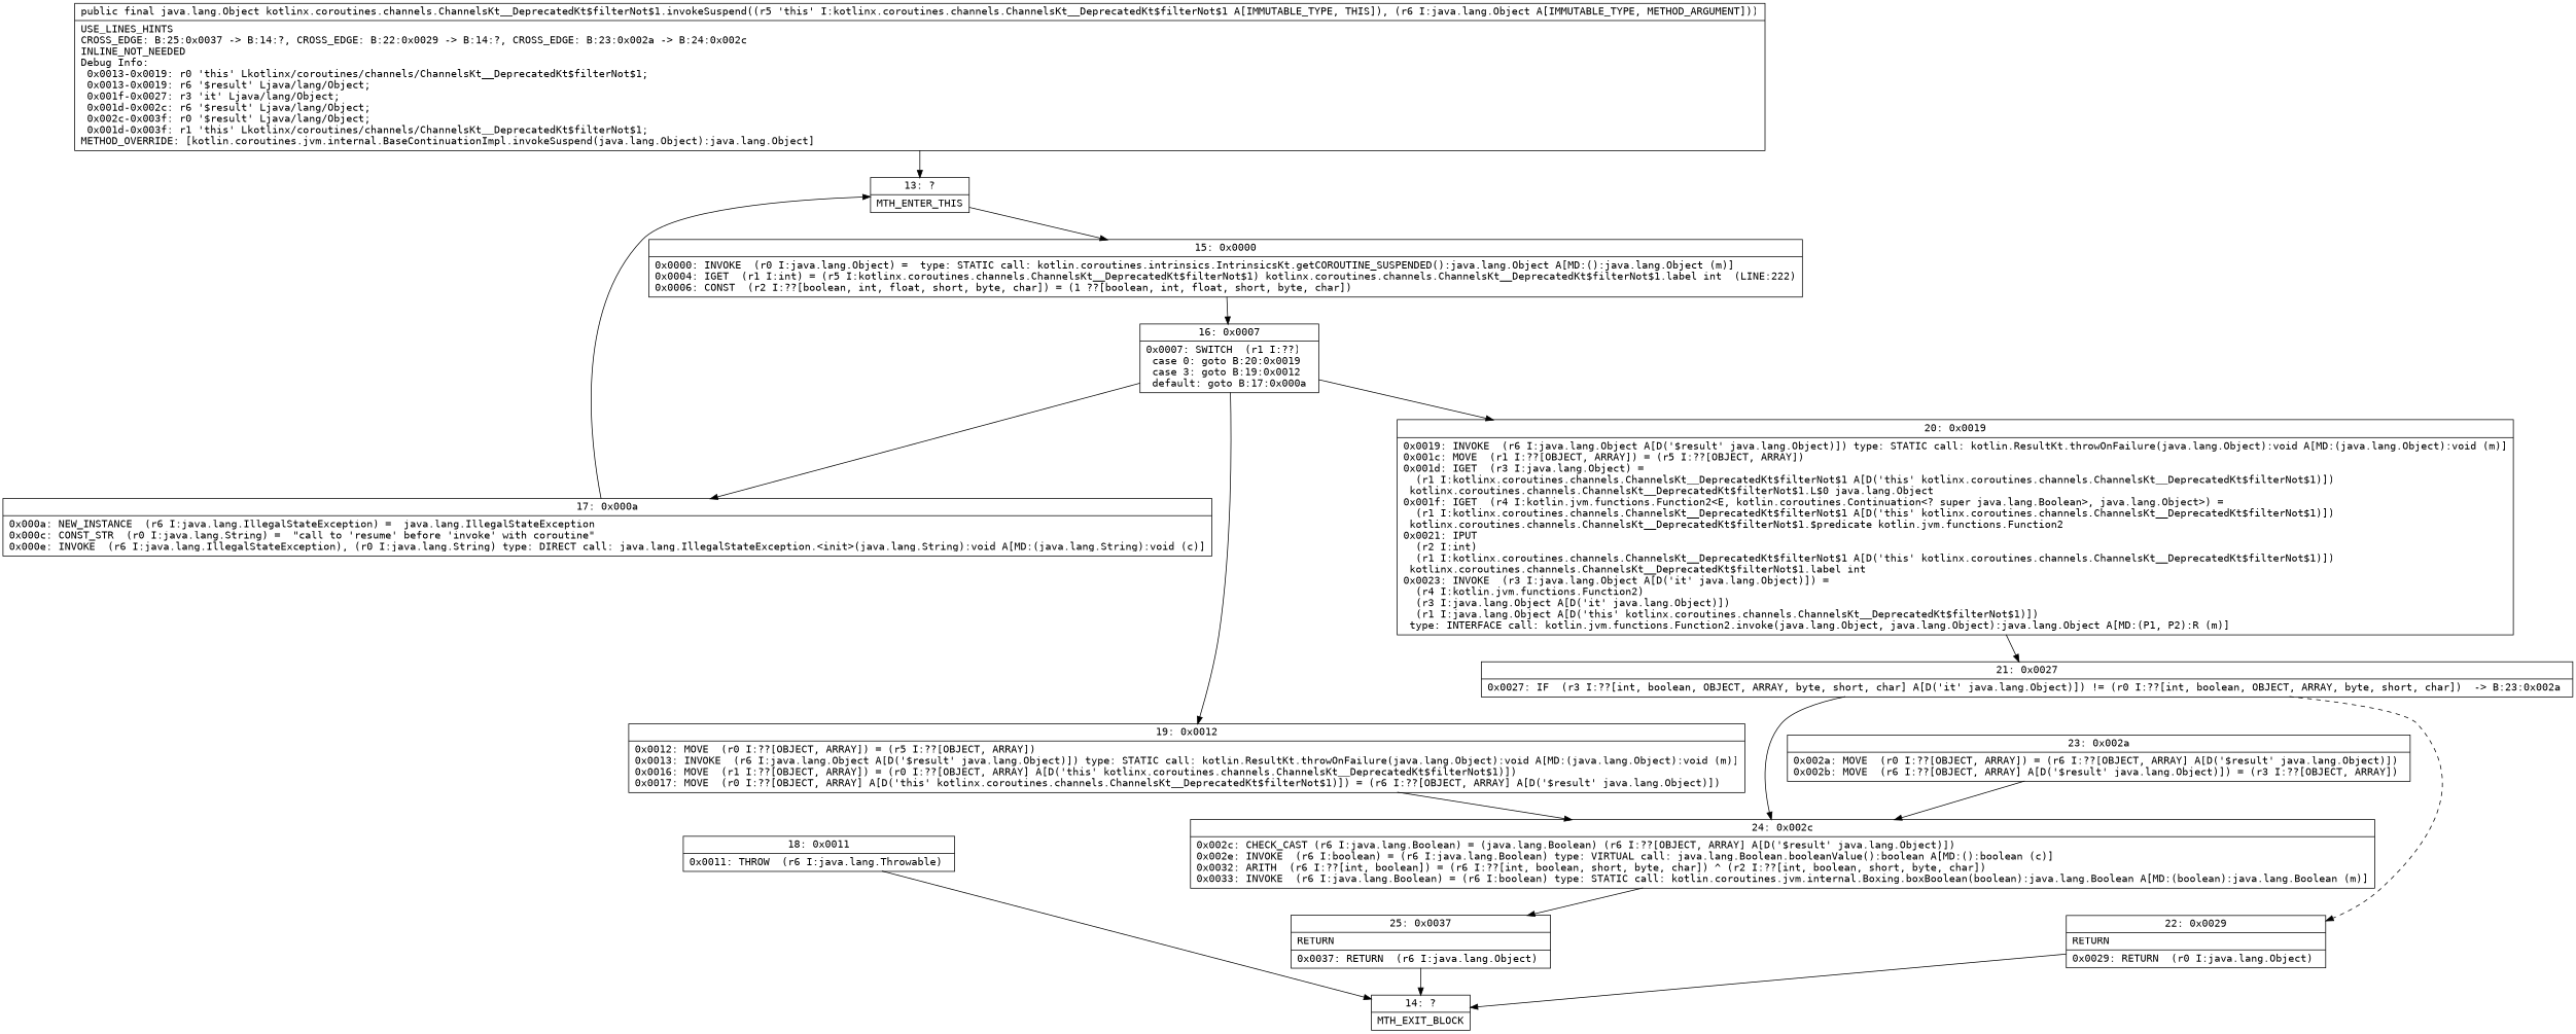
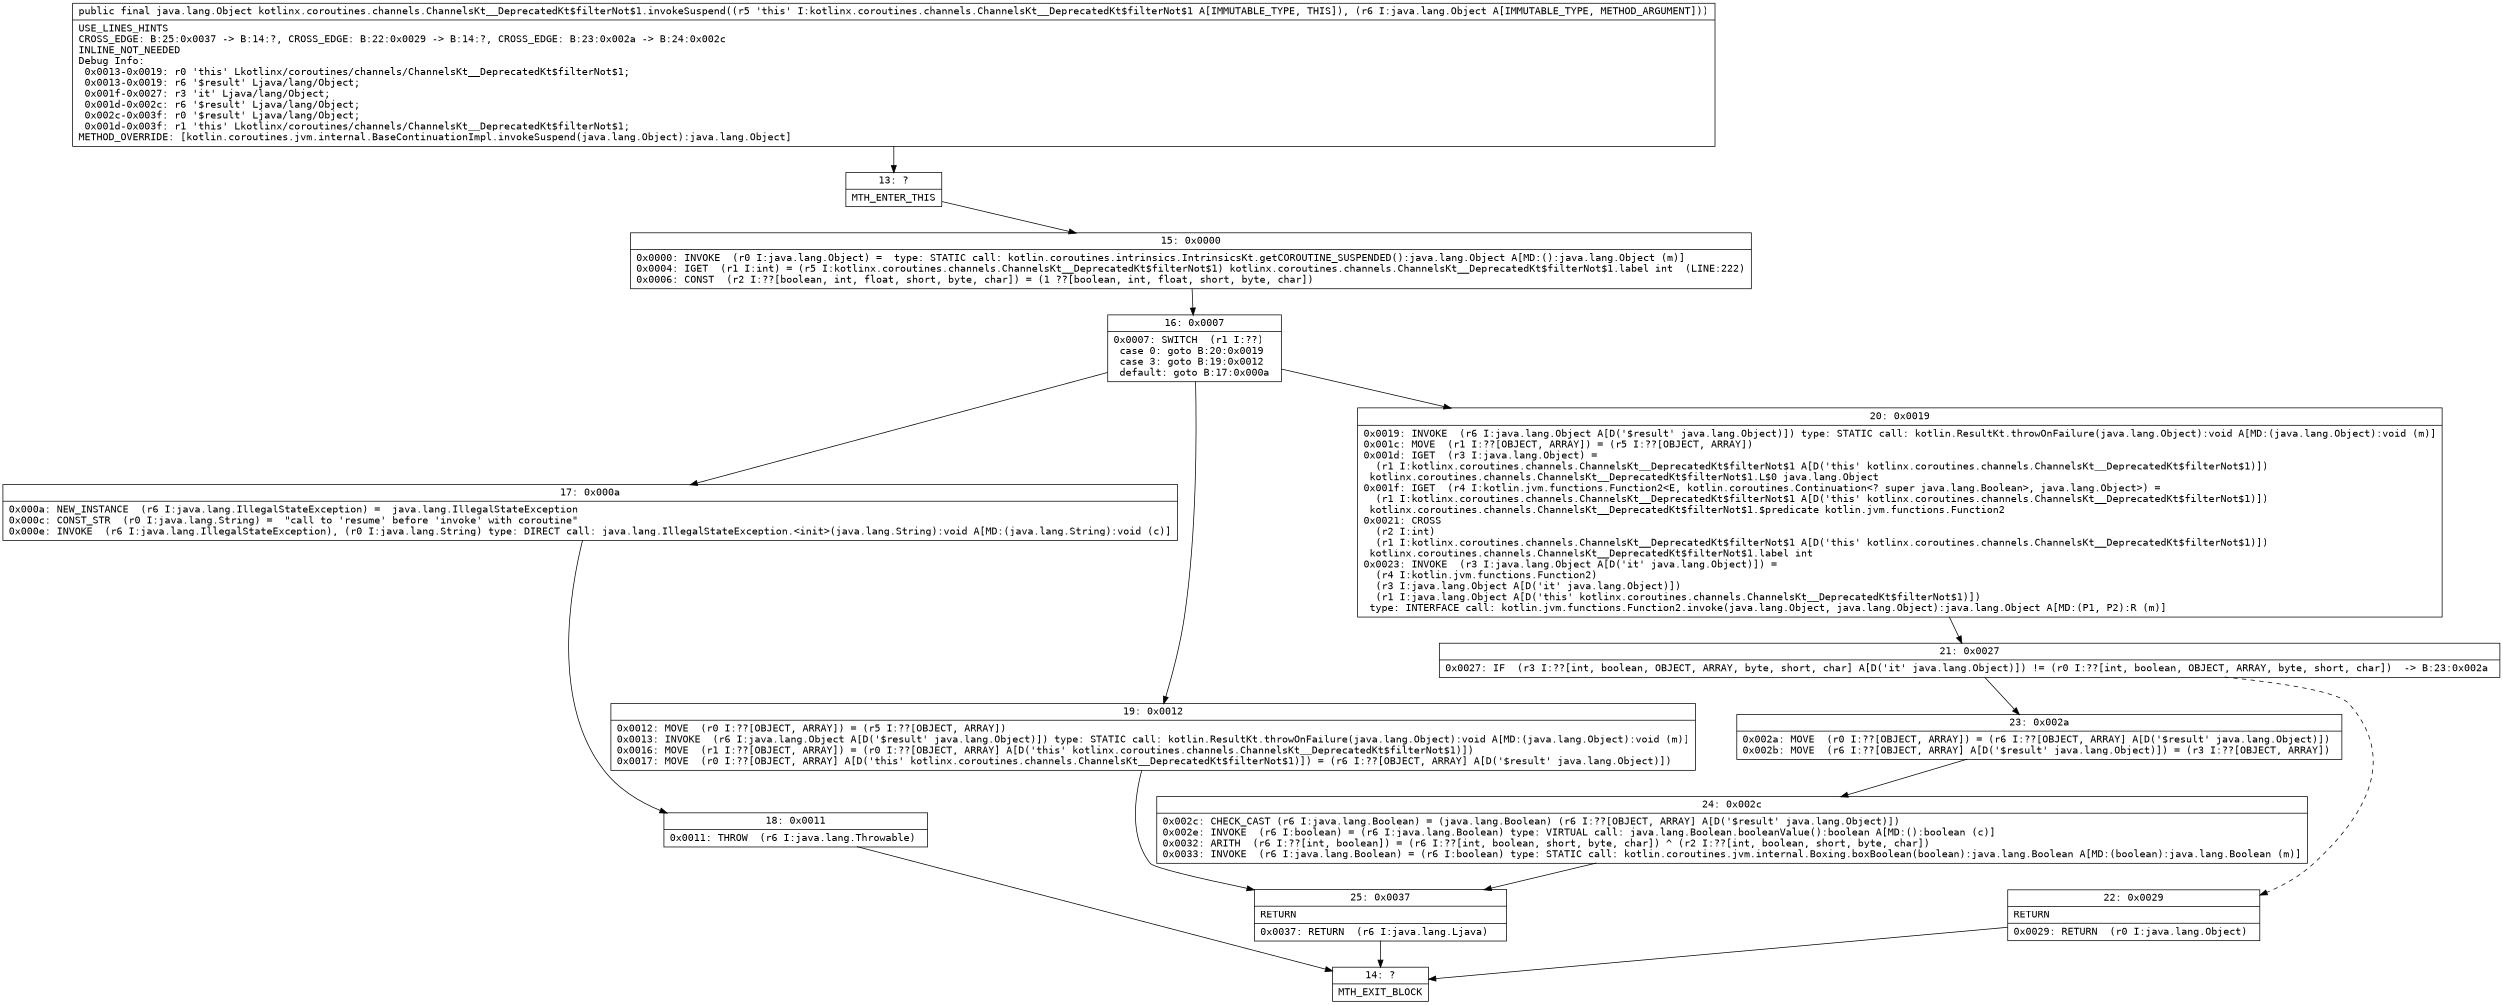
  digraph {
    fontname="DejaVu Sans Mono"
    node [fontname="DejaVu Sans Mono" shape=record]
    edge [fontname="DejaVu Sans Mono"]
    n1 [label="{13\:\ ?|MTH_ENTER_THIS\l}"]
    n2 [label="{15\:\ 0x0000|0x0000: INVOKE  (r0 I:java.lang.Object) =  type: STATIC call: kotlin.coroutines.intrinsics.IntrinsicsKt.getCOROUTINE_SUSPENDED():java.lang.Object A[MD:():java.lang.Object (m)]\l0x0004: IGET  (r1 I:int) = (r5 I:kotlinx.coroutines.channels.ChannelsKt__DeprecatedKt$filterNot$1) kotlinx.coroutines.channels.ChannelsKt__DeprecatedKt$filterNot$1.label int  (LINE:222)\l0x0006: CONST  (r2 I:??[boolean, int, float, short, byte, char]) = (1 ??[boolean, int, float, short, byte, char]) \l}"]
    n3 [label="{16\:\ 0x0007|0x0007: SWITCH  (r1 I:??)\l case 0: goto B:20:0x0019\l case 3: goto B:19:0x0012\l default: goto B:17:0x000a \l}"]
    n4 [label="{17\:\ 0x000a|0x000a: NEW_INSTANCE  (r6 I:java.lang.IllegalStateException) =  java.lang.IllegalStateException \l0x000c: CONST_STR  (r0 I:java.lang.String) =  \"call to 'resume' before 'invoke' with coroutine\" \l0x000e: INVOKE  (r6 I:java.lang.IllegalStateException), (r0 I:java.lang.String) type: DIRECT call: java.lang.IllegalStateException.\<init\>(java.lang.String):void A[MD:(java.lang.String):void (c)]\l}"]
    n5 [label="{19\:\ 0x0012|0x0012: MOVE  (r0 I:??[OBJECT, ARRAY]) = (r5 I:??[OBJECT, ARRAY]) \l0x0013: INVOKE  (r6 I:java.lang.Object A[D('$result' java.lang.Object)]) type: STATIC call: kotlin.ResultKt.throwOnFailure(java.lang.Object):void A[MD:(java.lang.Object):void (m)]\l0x0016: MOVE  (r1 I:??[OBJECT, ARRAY]) = (r0 I:??[OBJECT, ARRAY] A[D('this' kotlinx.coroutines.channels.ChannelsKt__DeprecatedKt$filterNot$1)]) \l0x0017: MOVE  (r0 I:??[OBJECT, ARRAY] A[D('this' kotlinx.coroutines.channels.ChannelsKt__DeprecatedKt$filterNot$1)]) = (r6 I:??[OBJECT, ARRAY] A[D('$result' java.lang.Object)]) \l}"]
-   n6 [label="{20\:\ 0x0019|0x0019: INVOKE  (r6 I:java.lang.Object A[D('$result' java.lang.Object)]) type: STATIC call: kotlin.ResultKt.throwOnFailure(java.lang.Object):void A[MD:(java.lang.Object):void (m)]\l0x001c: MOVE  (r1 I:??[OBJECT, ARRAY]) = (r5 I:??[OBJECT, ARRAY]) \l0x001d: IGET  (r3 I:java.lang.Object) = \l  (r1 I:kotlinx.coroutines.channels.ChannelsKt__DeprecatedKt$filterNot$1 A[D('this' kotlinx.coroutines.channels.ChannelsKt__DeprecatedKt$filterNot$1)])\l kotlinx.coroutines.channels.ChannelsKt__DeprecatedKt$filterNot$1.L$0 java.lang.Object \l0x001f: IGET  (r4 I:kotlin.jvm.functions.Function2\<E, kotlin.coroutines.Continuation\<? super java.lang.Boolean\>, java.lang.Object\>) = \l  (r1 I:kotlinx.coroutines.channels.ChannelsKt__DeprecatedKt$filterNot$1 A[D('this' kotlinx.coroutines.channels.ChannelsKt__DeprecatedKt$filterNot$1)])\l kotlinx.coroutines.channels.ChannelsKt__DeprecatedKt$filterNot$1.$predicate kotlin.jvm.functions.Function2 \l0x0021: IPUT  \l  (r2 I:int)\l  (r1 I:kotlinx.coroutines.channels.ChannelsKt__DeprecatedKt$filterNot$1 A[D('this' kotlinx.coroutines.channels.ChannelsKt__DeprecatedKt$filterNot$1)])\l kotlinx.coroutines.channels.ChannelsKt__DeprecatedKt$filterNot$1.label int \l0x0023: INVOKE  (r3 I:java.lang.Object A[D('it' java.lang.Object)]) = \l  (r4 I:kotlin.jvm.functions.Function2)\l  (r3 I:java.lang.Object A[D('it' java.lang.Object)])\l  (r1 I:java.lang.Object A[D('this' kotlinx.coroutines.channels.ChannelsKt__DeprecatedKt$filterNot$1)])\l type: INTERFACE call: kotlin.jvm.functions.Function2.invoke(java.lang.Object, java.lang.Object):java.lang.Object A[MD:(P1, P2):R (m)]\l}"]
+   n6 [label="{20\:\ 0x0019|0x0019: INVOKE  (r6 I:java.lang.Object A[D('$result' java.lang.Object)]) type: STATIC call: kotlin.ResultKt.throwOnFailure(java.lang.Object):void A[MD:(java.lang.Object):void (m)]\l0x001c: MOVE  (r1 I:??[OBJECT, ARRAY]) = (r5 I:??[OBJECT, ARRAY]) \l0x001d: IGET  (r3 I:java.lang.Object) = \l  (r1 I:kotlinx.coroutines.channels.ChannelsKt__DeprecatedKt$filterNot$1 A[D('this' kotlinx.coroutines.channels.ChannelsKt__DeprecatedKt$filterNot$1)])\l kotlinx.coroutines.channels.ChannelsKt__DeprecatedKt$filterNot$1.L$0 java.lang.Object \l0x001f: IGET  (r4 I:kotlin.jvm.functions.Function2\<E, kotlin.coroutines.Continuation\<? super java.lang.Boolean\>, java.lang.Object\>) = \l  (r1 I:kotlinx.coroutines.channels.ChannelsKt__DeprecatedKt$filterNot$1 A[D('this' kotlinx.coroutines.channels.ChannelsKt__DeprecatedKt$filterNot$1)])\l kotlinx.coroutines.channels.ChannelsKt__DeprecatedKt$filterNot$1.$predicate kotlin.jvm.functions.Function2 \l0x0021: CROSS  \l  (r2 I:int)\l  (r1 I:kotlinx.coroutines.channels.ChannelsKt__DeprecatedKt$filterNot$1 A[D('this' kotlinx.coroutines.channels.ChannelsKt__DeprecatedKt$filterNot$1)])\l kotlinx.coroutines.channels.ChannelsKt__DeprecatedKt$filterNot$1.label int \l0x0023: INVOKE  (r3 I:java.lang.Object A[D('it' java.lang.Object)]) = \l  (r4 I:kotlin.jvm.functions.Function2)\l  (r3 I:java.lang.Object A[D('it' java.lang.Object)])\l  (r1 I:java.lang.Object A[D('this' kotlinx.coroutines.channels.ChannelsKt__DeprecatedKt$filterNot$1)])\l type: INTERFACE call: kotlin.jvm.functions.Function2.invoke(java.lang.Object, java.lang.Object):java.lang.Object A[MD:(P1, P2):R (m)]\l}"]
    n7 [label="{18\:\ 0x0011|0x0011: THROW  (r6 I:java.lang.Throwable) \l}"]
    n8 [label="{24\:\ 0x002c|0x002c: CHECK_CAST (r6 I:java.lang.Boolean) = (java.lang.Boolean) (r6 I:??[OBJECT, ARRAY] A[D('$result' java.lang.Object)]) \l0x002e: INVOKE  (r6 I:boolean) = (r6 I:java.lang.Boolean) type: VIRTUAL call: java.lang.Boolean.booleanValue():boolean A[MD:():boolean (c)]\l0x0032: ARITH  (r6 I:??[int, boolean]) = (r6 I:??[int, boolean, short, byte, char]) ^ (r2 I:??[int, boolean, short, byte, char]) \l0x0033: INVOKE  (r6 I:java.lang.Boolean) = (r6 I:boolean) type: STATIC call: kotlin.coroutines.jvm.internal.Boxing.boxBoolean(boolean):java.lang.Boolean A[MD:(boolean):java.lang.Boolean (m)]\l}"]
    n9 [label="{21\:\ 0x0027|0x0027: IF  (r3 I:??[int, boolean, OBJECT, ARRAY, byte, short, char] A[D('it' java.lang.Object)]) != (r0 I:??[int, boolean, OBJECT, ARRAY, byte, short, char])  \-\> B:23:0x002a \l}"]
    n10 [label="{14\:\ ?|MTH_EXIT_BLOCK\l}"]
-   n11 [label="{25\:\ 0x0037|RETURN\l|0x0037: RETURN  (r6 I:java.lang.Object) \l}"]
+   n11 [label="{25\:\ 0x0037|RETURN\l|0x0037: RETURN  (r6 I:java.lang.Ljava) \l}"]
    n12 [label="{22\:\ 0x0029|RETURN\l|0x0029: RETURN  (r0 I:java.lang.Object) \l}"]
    n13 [label="{23\:\ 0x002a|0x002a: MOVE  (r0 I:??[OBJECT, ARRAY]) = (r6 I:??[OBJECT, ARRAY] A[D('$result' java.lang.Object)]) \l0x002b: MOVE  (r6 I:??[OBJECT, ARRAY] A[D('$result' java.lang.Object)]) = (r3 I:??[OBJECT, ARRAY]) \l}"]
    n14 [label="{public final java.lang.Object kotlinx.coroutines.channels.ChannelsKt__DeprecatedKt$filterNot$1.invokeSuspend((r5 'this' I:kotlinx.coroutines.channels.ChannelsKt__DeprecatedKt$filterNot$1 A[IMMUTABLE_TYPE, THIS]), (r6 I:java.lang.Object A[IMMUTABLE_TYPE, METHOD_ARGUMENT]))  | USE_LINES_HINTS\lCROSS_EDGE: B:25:0x0037 \-\> B:14:?, CROSS_EDGE: B:22:0x0029 \-\> B:14:?, CROSS_EDGE: B:23:0x002a \-\> B:24:0x002c\lINLINE_NOT_NEEDED\lDebug Info:\l  0x0013\-0x0019: r0 'this' Lkotlinx\/coroutines\/channels\/ChannelsKt__DeprecatedKt$filterNot$1;\l  0x0013\-0x0019: r6 '$result' Ljava\/lang\/Object;\l  0x001f\-0x0027: r3 'it' Ljava\/lang\/Object;\l  0x001d\-0x002c: r6 '$result' Ljava\/lang\/Object;\l  0x002c\-0x003f: r0 '$result' Ljava\/lang\/Object;\l  0x001d\-0x003f: r1 'this' Lkotlinx\/coroutines\/channels\/ChannelsKt__DeprecatedKt$filterNot$1;\lMETHOD_OVERRIDE: [kotlin.coroutines.jvm.internal.BaseContinuationImpl.invokeSuspend(java.lang.Object):java.lang.Object]\l}"]
    n1 -> n2
    n2 -> n3
    n3 -> n4
    n3 -> n5
    n3 -> n6
-   n4 -> n1
-   n5 -> n8
+   n4 -> n7
+   n5 -> n11
    n6 -> n9
    n7 -> n10
    n8 -> n11
    n9 -> n12 [style=dashed]
-   n9 -> n8
+   n9 -> n13
    n11 -> n10
    n12 -> n10
    n13 -> n8
    n14 -> n1
  }
